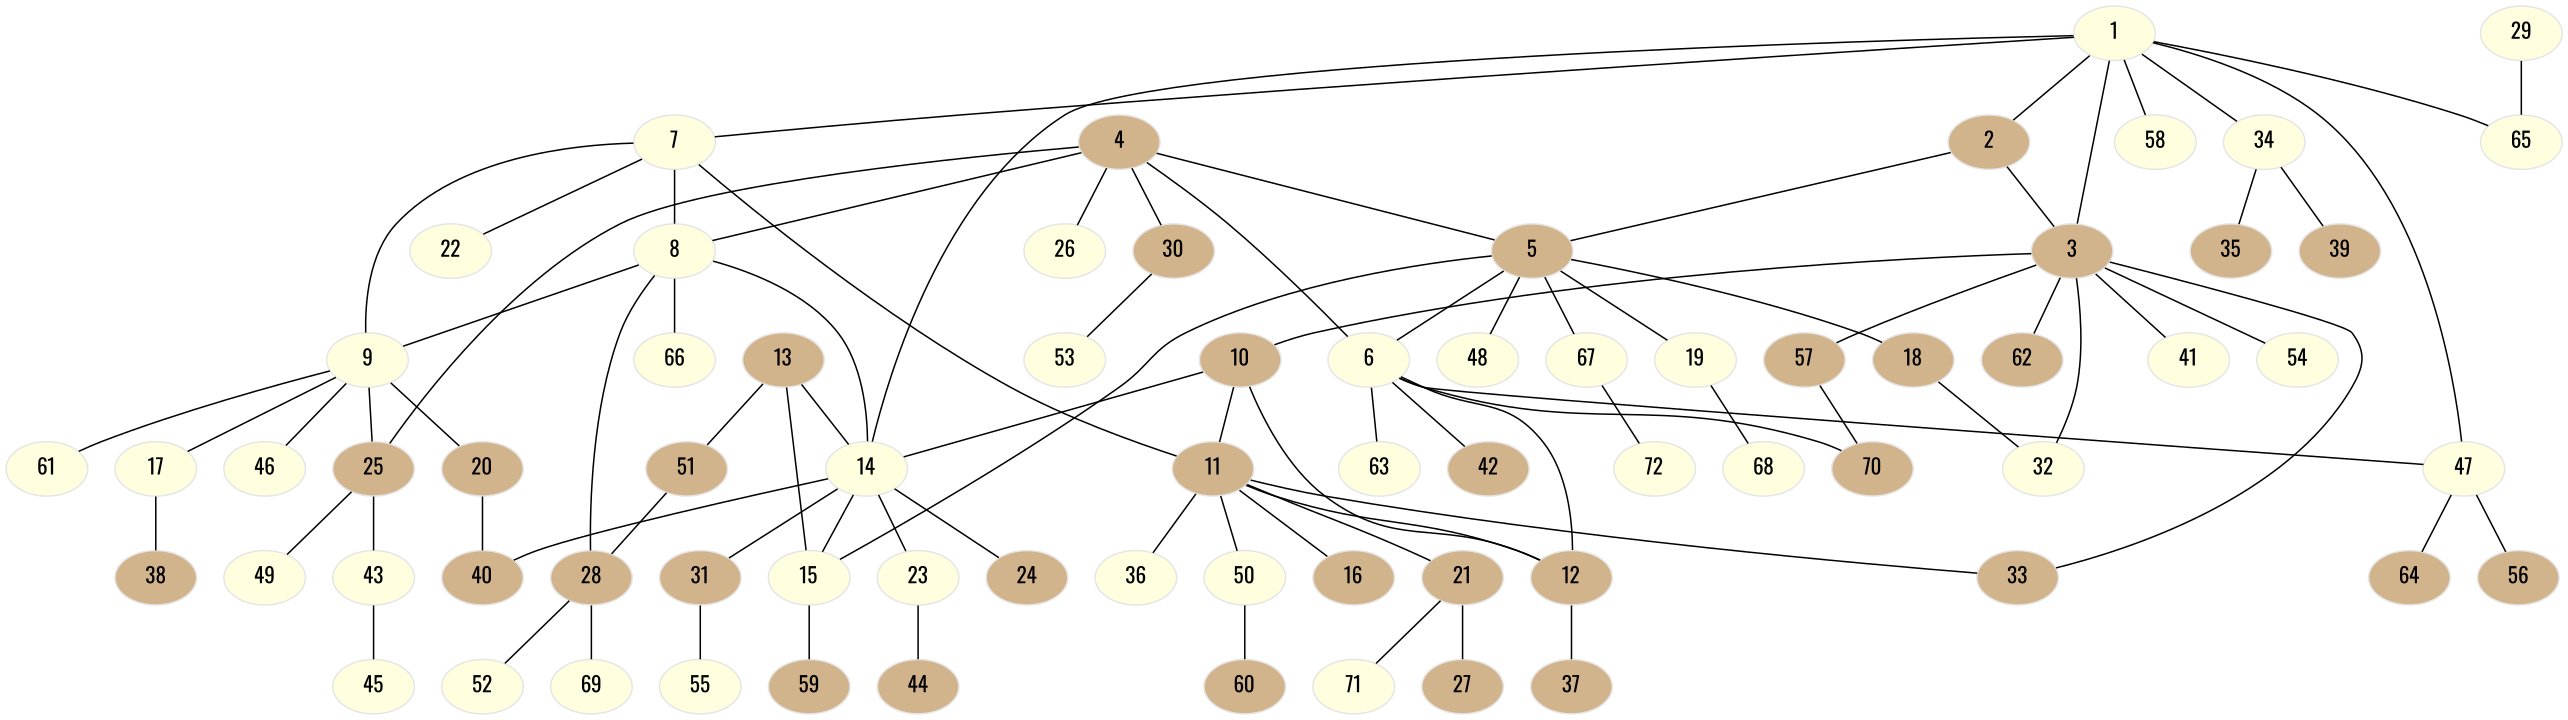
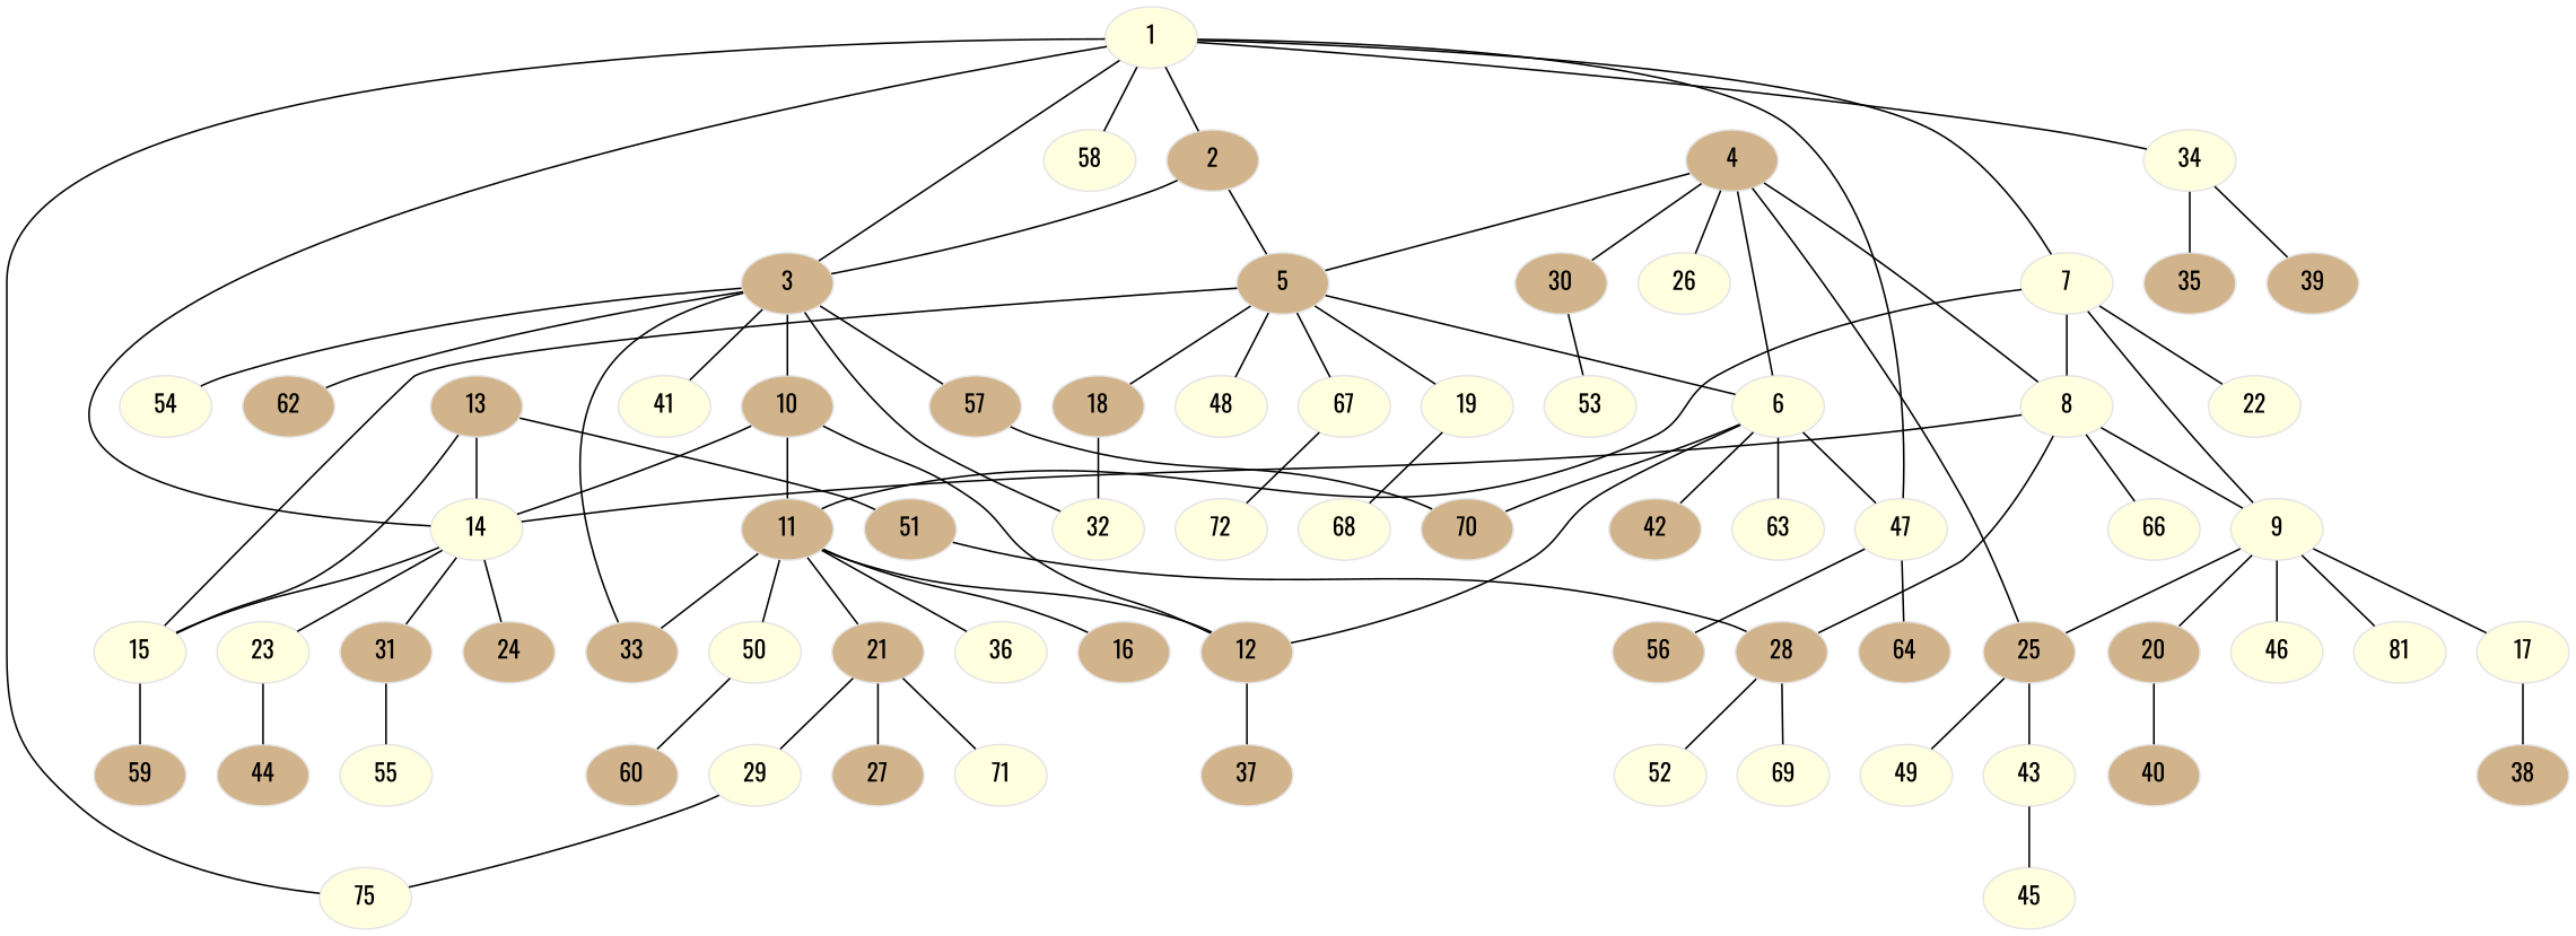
  graph {
    fontname=Oswald
    node [color=gray90 fillcolor=lightyellow fontname=Oswald style=filled]
    edge [fontname=Oswald]
    2 [fillcolor=tan]
    1
    3 [fillcolor=tan]
    7
    14
    34
    47
    58
-   65
+   65 [label=75]
    5 [fillcolor=tan]
    10 [fillcolor=tan]
    32
    33 [fillcolor=tan]
    41
    54
    57 [fillcolor=tan]
    62 [fillcolor=tan]
    8
    9
    11 [fillcolor=tan]
    22
    15
    23
    24 [fillcolor=tan]
    31 [fillcolor=tan]
    40 [fillcolor=tan]
    35 [fillcolor=tan]
    39 [fillcolor=tan]
    56 [fillcolor=tan]
    64 [fillcolor=tan]
    6
    18 [fillcolor=tan]
    19
    48
    67
    12 [fillcolor=tan]
    70 [fillcolor=tan]
    4 [fillcolor=tan]
    25 [fillcolor=tan]
    26
    30 [fillcolor=tan]
    42 [fillcolor=tan]
    63
    28 [fillcolor=tan]
    66
    43
    49
    53
    59 [fillcolor=tan]
    68
    72
    37 [fillcolor=tan]
    17
    20 [fillcolor=tan]
    46
-   61
+   61 [label=81]
    16 [fillcolor=tan]
    21 [fillcolor=tan]
    36
    50
    52
    69
    38 [fillcolor=tan]
    27 [fillcolor=tan]
    29
    71
    60 [fillcolor=tan]
    13 [fillcolor=tan]
    51 [fillcolor=tan]
    44 [fillcolor=tan]
    55
    45
    2 -- 3
    2 -- 5
    1 -- 2
    1 -- 3
    1 -- 7
    1 -- 14
    1 -- 34
    1 -- 47
    1 -- 58
    1 -- 65
    3 -- 10
    3 -- 32
    3 -- 33
    3 -- 41
    3 -- 54
    3 -- 57
    3 -- 62
    7 -- 8
    7 -- 9
    7 -- 11
    7 -- 22
    14 -- 15
    14 -- 23
    14 -- 24
    14 -- 31
-   14 -- 40
    34 -- 35
    34 -- 39
    47 -- 56
    47 -- 64
    5 -- 15
    5 -- 6
    5 -- 18
    5 -- 19
    5 -- 48
    5 -- 67
    10 -- 14
    10 -- 11
    10 -- 12
    57 -- 70
    8 -- 14
    8 -- 9
    8 -- 28
    8 -- 66
    9 -- 25
    9 -- 17
    9 -- 20
    9 -- 46
    9 -- 61
    11 -- 33
    11 -- 12
    11 -- 16
    11 -- 21
    11 -- 36
    11 -- 50
    15 -- 59
    23 -- 44
    31 -- 55
    6 -- 47
    6 -- 12
    6 -- 70
    6 -- 42
    6 -- 63
    18 -- 32
    19 -- 68
    67 -- 72
    12 -- 37
    4 -- 5
    4 -- 8
    4 -- 6
    4 -- 25
    4 -- 26
    4 -- 30
    25 -- 43
    25 -- 49
    30 -- 53
    28 -- 52
    28 -- 69
    43 -- 45
    17 -- 38
    20 -- 40
    21 -- 27
+   21 -- 29
    21 -- 71
    50 -- 60
    29 -- 65
    13 -- 14
    13 -- 15
    13 -- 51
    51 -- 28
  }
